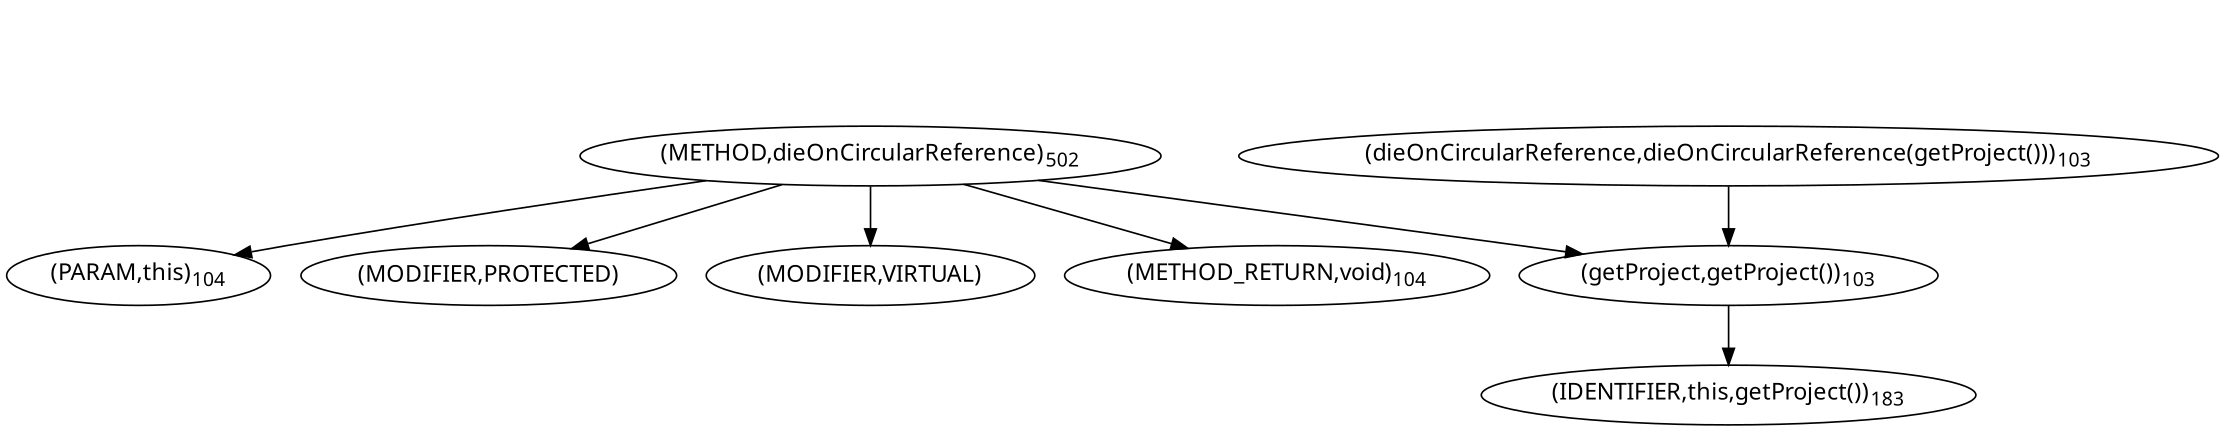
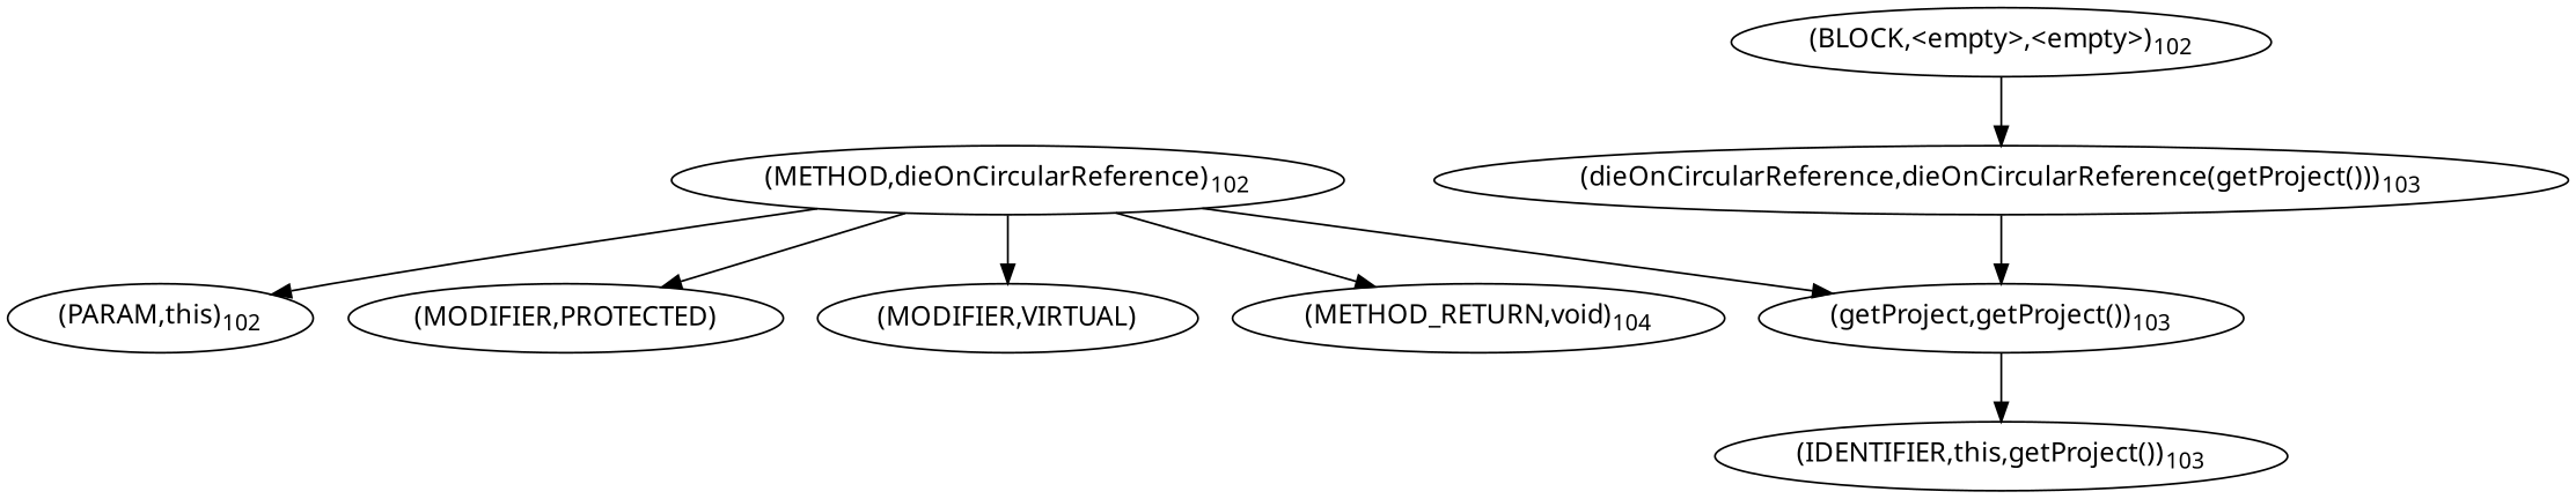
  digraph {
    fontname="Noto Sans"
    node [fontname="Noto Sans"]
    edge [fontname="Noto Sans"]
-   n1 [label=<(METHOD,dieOnCircularReference)<SUB>502</SUB>>]
-   n2 [label=<(PARAM,this)<SUB>104</SUB>>]
+   n1 [label=<(METHOD,dieOnCircularReference)<SUB>102</SUB>>]
+   n2 [label=<(PARAM,this)<SUB>102</SUB>>]
    n3 [label=<(MODIFIER,PROTECTED)>]
    n4 [label=<(MODIFIER,VIRTUAL)>]
    n5 [label=<(METHOD_RETURN,void)<SUB>104</SUB>>]
    n6 [label=<(getProject,getProject())<SUB>103</SUB>>]
+   n7 [label=<(BLOCK,&lt;empty&gt;,&lt;empty&gt;)<SUB>102</SUB>>]
    n8 [label=<(dieOnCircularReference,dieOnCircularReference(getProject()))<SUB>103</SUB>>]
-   n9 [label=<(IDENTIFIER,this,getProject())<SUB>183</SUB>>]
+   n9 [label=<(IDENTIFIER,this,getProject())<SUB>103</SUB>>]
    n1 -> n2
    n1 -> n3
    n1 -> n4
    n1 -> n5
    n1 -> n6
    n6 -> n9
+   n7 -> n8
    n8 -> n6
  }
